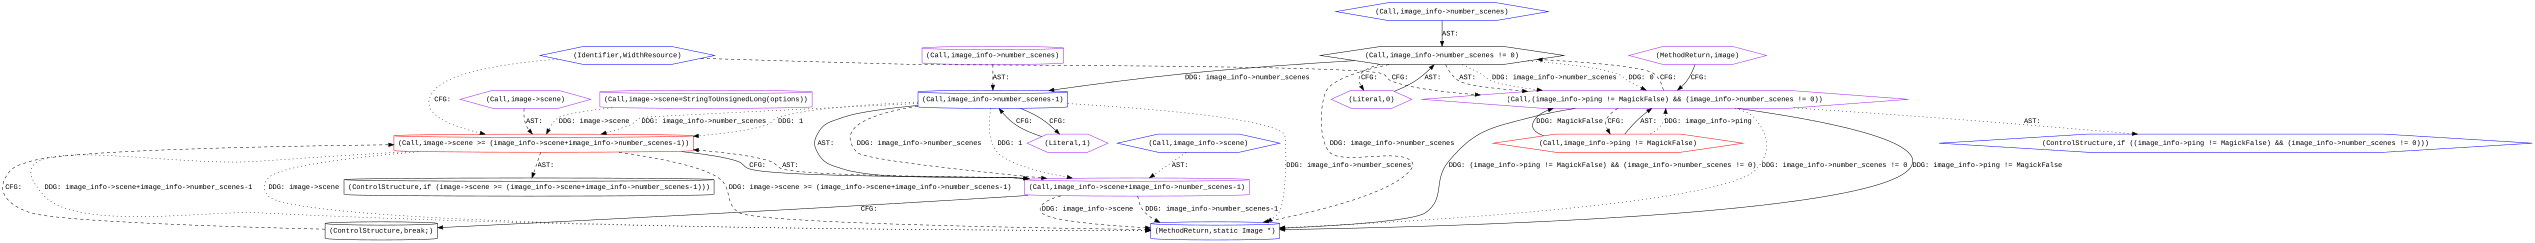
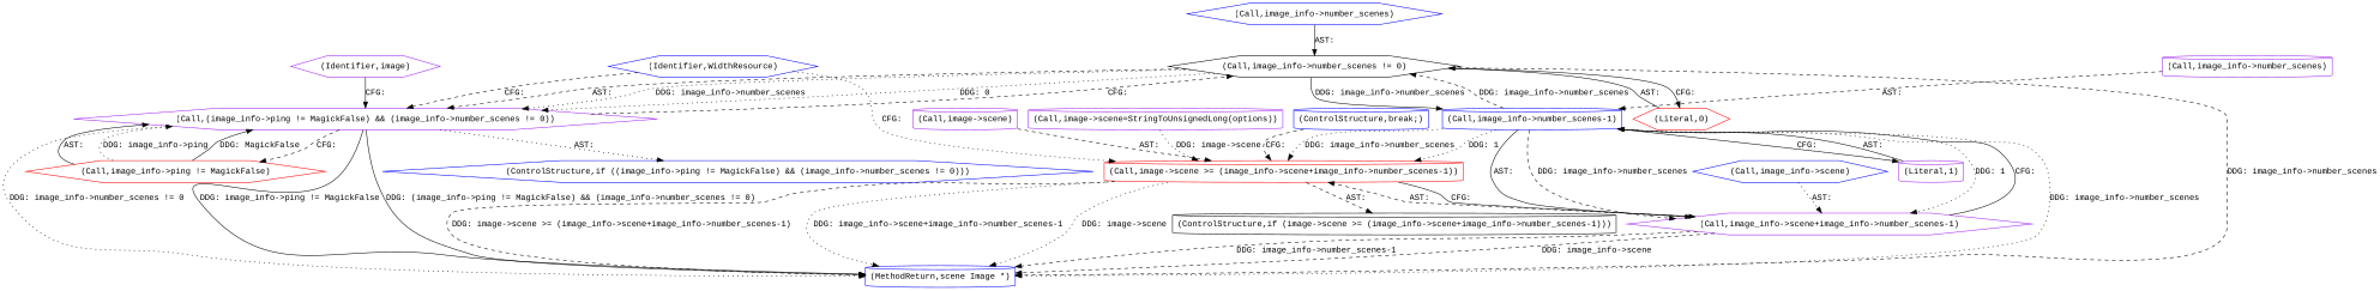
  digraph {
    fontname="Liberation Mono"
    node [color=purple fontname="Liberation Mono" shape=hexagon]
    edge [fontname="Liberation Mono" style=dashed]
    n1 [color=black label="(Call,image_info->number_scenes != 0)"]
    n2 [color=blue label="(Call,image_info->number_scenes-1)" shape=cylinder]
    n3 [label="(Call,(image_info->ping != MagickFalse) && (image_info->number_scenes != 0))"]
-   n4 [color=blue label="(MethodReturn,static Image *)" shape=cylinder]
-   n5 [label="(Literal,0)"]
+   n4 [color=blue label="(MethodReturn,scene Image *)" shape=cylinder]
+   n5 [color=red label="(Literal,0)"]
    n6 [color=red label="(Call,image->scene >= (image_info->scene+image_info->number_scenes-1))" shape=cylinder]
-   n7 [label="(Call,image_info->scene+image_info->number_scenes-1)" shape=cylinder]
-   n8 [label="(Literal,1)"]
+   n7 [label="(Call,image_info->scene+image_info->number_scenes-1)"]
+   n8 [label="(Literal,1)" shape=cylinder]
    n9 [color=blue label="(ControlStructure,if ((image_info->ping != MagickFalse) && (image_info->number_scenes != 0)))"]
    n10 [color=red label="(Call,image_info->ping != MagickFalse)"]
    n11 [color=black label="(ControlStructure,if (image->scene >= (image_info->scene+image_info->number_scenes-1)))" shape=cylinder]
    n12 [label="(Call,image_info->number_scenes)" shape=cylinder]
-   n13 [label="(MethodReturn,image)"]
+   n13 [label="(Identifier,image)"]
    n14 [color=blue label="(Call,image_info->scene)"]
-   n15 [color=black label="(ControlStructure,break;)" shape=cylinder]
-   n16 [label="(Call,image->scene)"]
+   n15 [color=blue label="(ControlStructure,break;)" shape=cylinder]
+   n16 [label="(Call,image->scene)" shape=cylinder]
    n17 [color=blue label="(Call,image_info->number_scenes)"]
    n18 [color=blue label="(Identifier,WidthResource)"]
    n19 [label="(Call,image->scene=StringToUnsignedLong(options))" shape=cylinder]
    n1 -> n2 [label="DDG: image_info->number_scenes" style=solid]
    n1 -> n3 [label="AST: "]
    n1 -> n3 [label="DDG: image_info->number_scenes" style=dotted]
    n1 -> n3 [label="DDG: 0" style=dotted]
    n1 -> n4 [label="DDG: image_info->number_scenes"]
-   n1 -> n5 [label="CFG: "]
+   n1 -> n5 [label="CFG: " style=solid]
+   n2 -> n1 [label="DDG: image_info->number_scenes"]
    n2 -> n4 [label="DDG: image_info->number_scenes" style=dotted]
    n2 -> n6 [label="DDG: image_info->number_scenes" style=dotted]
    n2 -> n6 [label="DDG: 1" style=dotted]
    n2 -> n7 [label="AST: " style=solid]
    n2 -> n7 [label="DDG: image_info->number_scenes"]
    n2 -> n7 [label="DDG: 1" style=dotted]
    n2 -> n8 [label="CFG: " style=solid]
    n3 -> n1 [label="CFG: "]
    n3 -> n4 [label="DDG: (image_info->ping != MagickFalse) && (image_info->number_scenes != 0)" style=solid]
    n3 -> n4 [label="DDG: image_info->number_scenes != 0" style=dotted]
    n3 -> n4 [label="DDG: image_info->ping != MagickFalse" style=solid]
    n3 -> n9 [label="AST: " style=dotted]
    n3 -> n10 [label="CFG: "]
    n5 -> n1 [label="AST: " style=solid]
    n6 -> n4 [label="DDG: image->scene >= (image_info->scene+image_info->number_scenes-1)"]
    n6 -> n4 [label="DDG: image_info->scene+image_info->number_scenes-1" style=dotted]
    n6 -> n4 [label="DDG: image->scene" style=dotted]
    n6 -> n7 [label="CFG: " style=solid]
    n6 -> n11 [label="AST: "]
-   n7 -> n15 [label="CFG: " style=solid]
+   n7 -> n2 [label="CFG: " style=solid]
    n7 -> n4 [label="DDG: image_info->scene"]
    n7 -> n4 [label="DDG: image_info->number_scenes-1"]
    n7 -> n6 [label="AST: "]
-   n8 -> n2 [label="CFG: " style=solid]
+   n8 -> n2 [label="AST: " style=solid]
    n10 -> n3 [label="AST: " style=solid]
    n10 -> n3 [label="DDG: image_info->ping" style=dotted]
    n10 -> n3 [label="DDG: MagickFalse" style=solid]
    n12 -> n2 [label="AST: "]
    n13 -> n3 [label="CFG: " style=solid]
    n14 -> n7 [label="AST: " style=dotted]
    n15 -> n6 [label="CFG: "]
    n16 -> n6 [label="AST: "]
    n17 -> n1 [label="AST: " style=solid]
    n18 -> n3 [label="CFG: "]
    n18 -> n6 [label="CFG: " style=dotted]
    n19 -> n6 [label="DDG: image->scene" style=dotted]
  }
